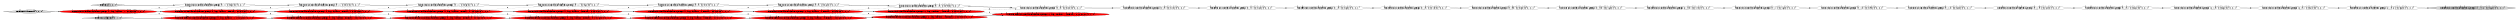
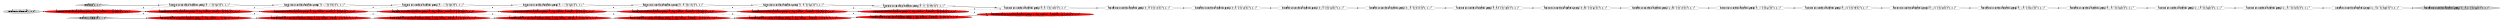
  digraph {
    rankdir=LR
    node [fillcolor=white shape=ellipse style=filled]
    edge [style=bold]
    n1 [label="assertFalse(mirrorBuilder.matchPattern(getRepo(\"a\"),\"*,!a\"))@@@21@@@['0', '0', '1']"]
    n2 [label="assertFalse(mirrorBuilder.matchPattern(getRepo(\"a\"),\"!a,*\"))@@@22@@@['0', '0', '1']"]
    n3 [label="assertTrue(mirrorBuilder.matchPattern(getRepo(\"c\"),\"!a,*\"))@@@24@@@['0', '0', '1']"]
    n4 [label="assertFalse(mirrorBuilder.matchPattern(getRepo(\"c\"),\"!a,!c\"))@@@25@@@['0', '0', '1']"]
    n5 [fillcolor=red label="assertFalse(DefaultMirrorBuilder.matchPattern(getRepo(\"c\",\"http://localhost\"),\"!a,external:*\"))@@@9@@@['0', '1', '0']"]
    n6 [fillcolor=red label="assertTrue(DefaultMirrorBuilder.matchPattern(getRepo(\"c\",\"http://somehost\"),\"!a,external:*\"))@@@10@@@['0', '1', '0']"]
    n7 [label="assertTrue(mirrorBuilder.matchPattern(getRepo(\"a\"),\"*,\"))@@@4@@@['0', '0', '1']"]
    n8 [label="assertTrue(mirrorBuilder.matchPattern(getRepo(\"a\"),\",*,\"))@@@5@@@['0', '0', '1']"]
    n9 [fillcolor=red label="assertTrue(mirrorBuilder.matchPattern(getRepo(\"a\",\"http://localhost\"),\"external:*,a\"))@@@5@@@['1', '0', '0']"]
    n10 [fillcolor=red label="assertTrue(DefaultMirrorBuilder.matchPattern(getRepo(\"a\",\"http://localhost\"),\"external:*,a\"))@@@5@@@['0', '1', '0']"]
    n11 [fillcolor=red label="assertFalse(mirrorBuilder.matchPattern(getRepo(\"a\",\"http://localhost\"),\"external:*,!a\"))@@@6@@@['1', '0', '0']"]
    n12 [fillcolor=red label="assertFalse(DefaultMirrorBuilder.matchPattern(getRepo(\"a\",\"http://localhost\"),\"external:*,!a\"))@@@6@@@['0', '1', '0']"]
    n13 [fillcolor=red label="assertTrue(DefaultMirrorBuilder.matchPattern(getRepo(\"a\",\"http://localhost\"),\"a,external:*\"))@@@7@@@['0', '1', '0']"]
    n14 [fillcolor=red label="assertTrue(mirrorBuilder.matchPattern(getRepo(\"a\",\"http://localhost\"),\"a,external:*\"))@@@7@@@['1', '0', '0']"]
    n15 [label="assertTrue(mirrorBuilder.matchPattern(getRepo(\"a\"),\"a\"))@@@7@@@['0', '0', '1']"]
    n16 [fillcolor=red label="assertFalse(mirrorBuilder.matchPattern(getRepo(\"a\",\"http://localhost\"),\"!a,external:*\"))@@@8@@@['1', '0', '0']"]
    n17 [label="assertTrue(mirrorBuilder.matchPattern(getRepo(\"a\"),\"a,\"))@@@8@@@['0', '0', '1']"]
    n18 [label="assertTrue(mirrorBuilder.matchPattern(getRepo(\"a\"),\",a,\"))@@@9@@@['0', '0', '1']"]
    n19 [label="assertTrue(mirrorBuilder.matchPattern(getRepo(\"a\"),\"*,\"))@@@6@@@['0', '0', '1']"]
    n20 [label="assertTrue(mirrorBuilder.matchPattern(getRepo(\"a\"),\"a,\"))@@@10@@@['0', '0', '1']"]
    n21 [label="assertFalse(mirrorBuilder.matchPattern(getRepo(\"b\"),\"a\"))@@@11@@@['0', '0', '1']"]
    n22 [fillcolor=lightgray label="assertFalse(mirrorBuilder.matchPattern(getRepo(\"d\"),\"!a,!c*\"))@@@26@@@['0', '0', '1']"]
    n23 [label="assertFalse(mirrorBuilder.matchPattern(getRepo(\"b\"),\",a,\"))@@@14@@@['0', '0', '1']"]
    n24 [label="assertTrue(mirrorBuilder.matchPattern(getRepo(\"a\"),\"a,b\"))@@@15@@@['0', '0', '1']"]
    n25 [fillcolor=red label="assertFalse(mirrorBuilder.matchPattern(getRepo(\"c\",\"http://localhost\"),\"!a,external:*\"))@@@9@@@['1', '0', '0']"]
    n26 [fillcolor=red label="assertTrue(mirrorBuilder.matchPattern(getRepo(\"c\",\"http://somehost\"),\"!a,external:*\"))@@@10@@@['1', '0', '0']"]
    n27 [fillcolor=red label="assertTrue(mirrorBuilder.matchPattern(getRepo(\"a\",\"http://localhost\"),\"*\"))@@@3@@@['1', '0', '0']"]
    n28 [fillcolor=red label="assertTrue(DefaultMirrorBuilder.matchPattern(getRepo(\"a\",\"http://localhost\"),\"*\"))@@@3@@@['0', '1', '0']"]
    n29 [fillcolor=red label="assertFalse(mirrorBuilder.matchPattern(getRepo(\"a\",\"http://localhost\"),\"external:*\"))@@@4@@@['1', '0', '0']"]
    n30 [label="assertTrue(mirrorBuilder.matchPattern(getRepo(\"a\"),\"*\"))@@@3@@@['0', '0', '1']"]
    n31 [fillcolor=red label="assertFalse(DefaultMirrorBuilder.matchPattern(getRepo(\"a\",\"http://localhost\"),\"!a,external:*\"))@@@8@@@['0', '1', '0']"]
    n32 [label="assertFalse(mirrorBuilder.matchPattern(getRepo(\"b\"),\"a,\"))@@@12@@@['0', '0', '1']"]
    n33 [label="assertFalse(mirrorBuilder.matchPattern(getRepo(\"b\"),\",a\"))@@@13@@@['0', '0', '1']"]
    n34 [fillcolor=red label="assertFalse(DefaultMirrorBuilder.matchPattern(getRepo(\"a\",\"http://localhost\"),\"external:*\"))@@@4@@@['0', '1', '0']"]
    n35 [fillcolor=lightgray label="testPatternsWithExternal['0', '1', '0']" shape=diamond]
    n36 [label="assertTrue(mirrorBuilder.matchPattern(getRepo(\"c\"),\"*,!a\"))@@@23@@@['0', '0', '1']"]
    n37 [fillcolor=lightgray label="testPatterns['0', '0', '1']" shape=diamond]
    n38 [label="assertTrue(mirrorBuilder.matchPattern(getRepo(\"b\"),\"a,b\"))@@@16@@@['0', '0', '1']"]
    n39 [label="assertTrue(mirrorBuilder.matchPattern(getRepo(\"a\"),\"*,b\"))@@@19@@@['0', '0', '1']"]
    n40 [label="assertTrue(mirrorBuilder.matchPattern(getRepo(\"a\"),\"*,!b\"))@@@20@@@['0', '0', '1']"]
    n41 [label="assertFalse(mirrorBuilder.matchPattern(getRepo(\"c\"),\"a,b\"))@@@17@@@['0', '0', '1']"]
    n42 [label="assertTrue(mirrorBuilder.matchPattern(getRepo(\"a\"),\"*\"))@@@18@@@['0', '0', '1']"]
-   n43 [fillcolor=lightgray label="testPatternsWithExternal['1', '0', '0']" shape=diamond]
+   n43 [fillcolor=lightgray label="testPatternsWithExternal['1', '0', '0']"]
    n1 -> n2
    n2 -> n36
    n3 -> n4
    n4 -> n22
    n5 -> n6
    n7 -> n8
    n8 -> n19
    n9 -> n8 [label=0 style=dashed]
    n9 -> n10 [label=0 style=dashed]
    n9 -> n11
    n10 -> n12
    n11 -> n12 [label=0 style=dashed]
    n11 -> n14
    n11 -> n19 [label=0 style=dashed]
    n12 -> n13
    n13 -> n31
    n14 -> n13 [label=0 style=dashed]
    n14 -> n15 [label=0 style=dashed]
    n14 -> n16
    n15 -> n17
    n16 -> n17 [label=0 style=dashed]
    n16 -> n25
    n16 -> n31 [label=0 style=dashed]
    n17 -> n18
    n18 -> n20
    n19 -> n15
    n20 -> n21
    n21 -> n32
    n23 -> n24
    n24 -> n38
    n25 -> n5 [label=0 style=dashed]
    n25 -> n18 [label=0 style=dashed]
    n25 -> n26
    n26 -> n6 [label=0 style=dashed]
    n26 -> n20 [label=0 style=dashed]
    n27 -> n28 [label=0 style=dashed]
    n27 -> n29
    n27 -> n30 [label=0 style=dashed]
    n28 -> n34
    n29 -> n7 [label=0 style=dashed]
    n29 -> n9
    n29 -> n34 [label=0 style=dashed]
    n30 -> n7
    n31 -> n5
    n32 -> n33
    n33 -> n23
    n34 -> n10
    n35 -> n28
    n36 -> n3
    n37 -> n30
    n38 -> n41
    n39 -> n40
    n40 -> n1
    n41 -> n42
    n42 -> n39
    n43 -> n27
  }
